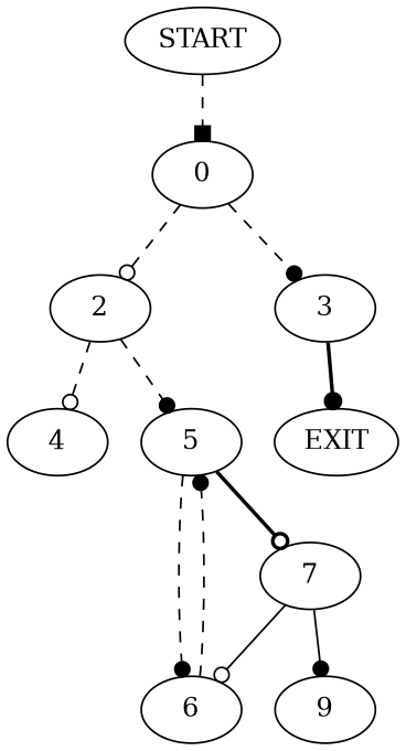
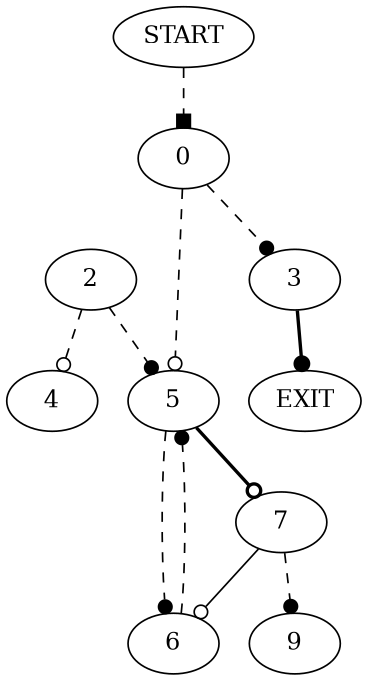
  digraph {
    edge [arrowhead=dot style=dashed]
    n1 [label=START]
    n2 [label=0]
    2
    3
    n5 [label=EXIT]
    4
    5
    6
    7
    9
    n1 -> n2 [arrowhead=box]
-   n2 -> 2 [arrowhead=odot]
+   n2 -> 5 [arrowhead=odot]
    n2 -> 3
    2 -> 4 [arrowhead=odot]
    2 -> 5
    3 -> n5 [style=bold]
    5 -> 6
    5 -> 7 [arrowhead=odot style=bold]
    6 -> 5
    7 -> 6 [arrowhead=odot style=solid]
-   7 -> 9 [style=solid]
+   7 -> 9
  }
